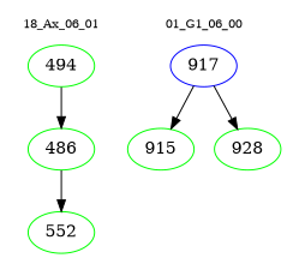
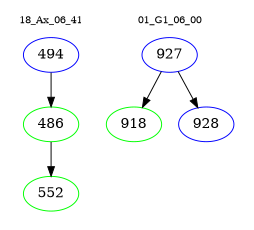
  digraph {
    node [color=blue]
    edge [color=black]
-   n1 [color=green label=494]
+   n1 [label=494]
    n2 [color=green label=486]
    n3 [color=green label=552]
-   n4 [label=917]
-   n5 [color=green label=915]
-   n6 [color=green label=928]
+   n4 [label=927]
+   n5 [color=green label=918]
+   n6 [label=928]
    subgraph cluster_1 {
      color=white
      fontsize=10
-     label="18_Ax_06_01"
+     label="18_Ax_06_41"
      n1
      n2
      n3
    }
    subgraph cluster_2 {
      color=white
      fontsize=10
      label="01_G1_06_00"
      n4
      n5
      n6
    }
    n1 -> n2
    n2 -> n3
    n4 -> n5
    n4 -> n6
  }
